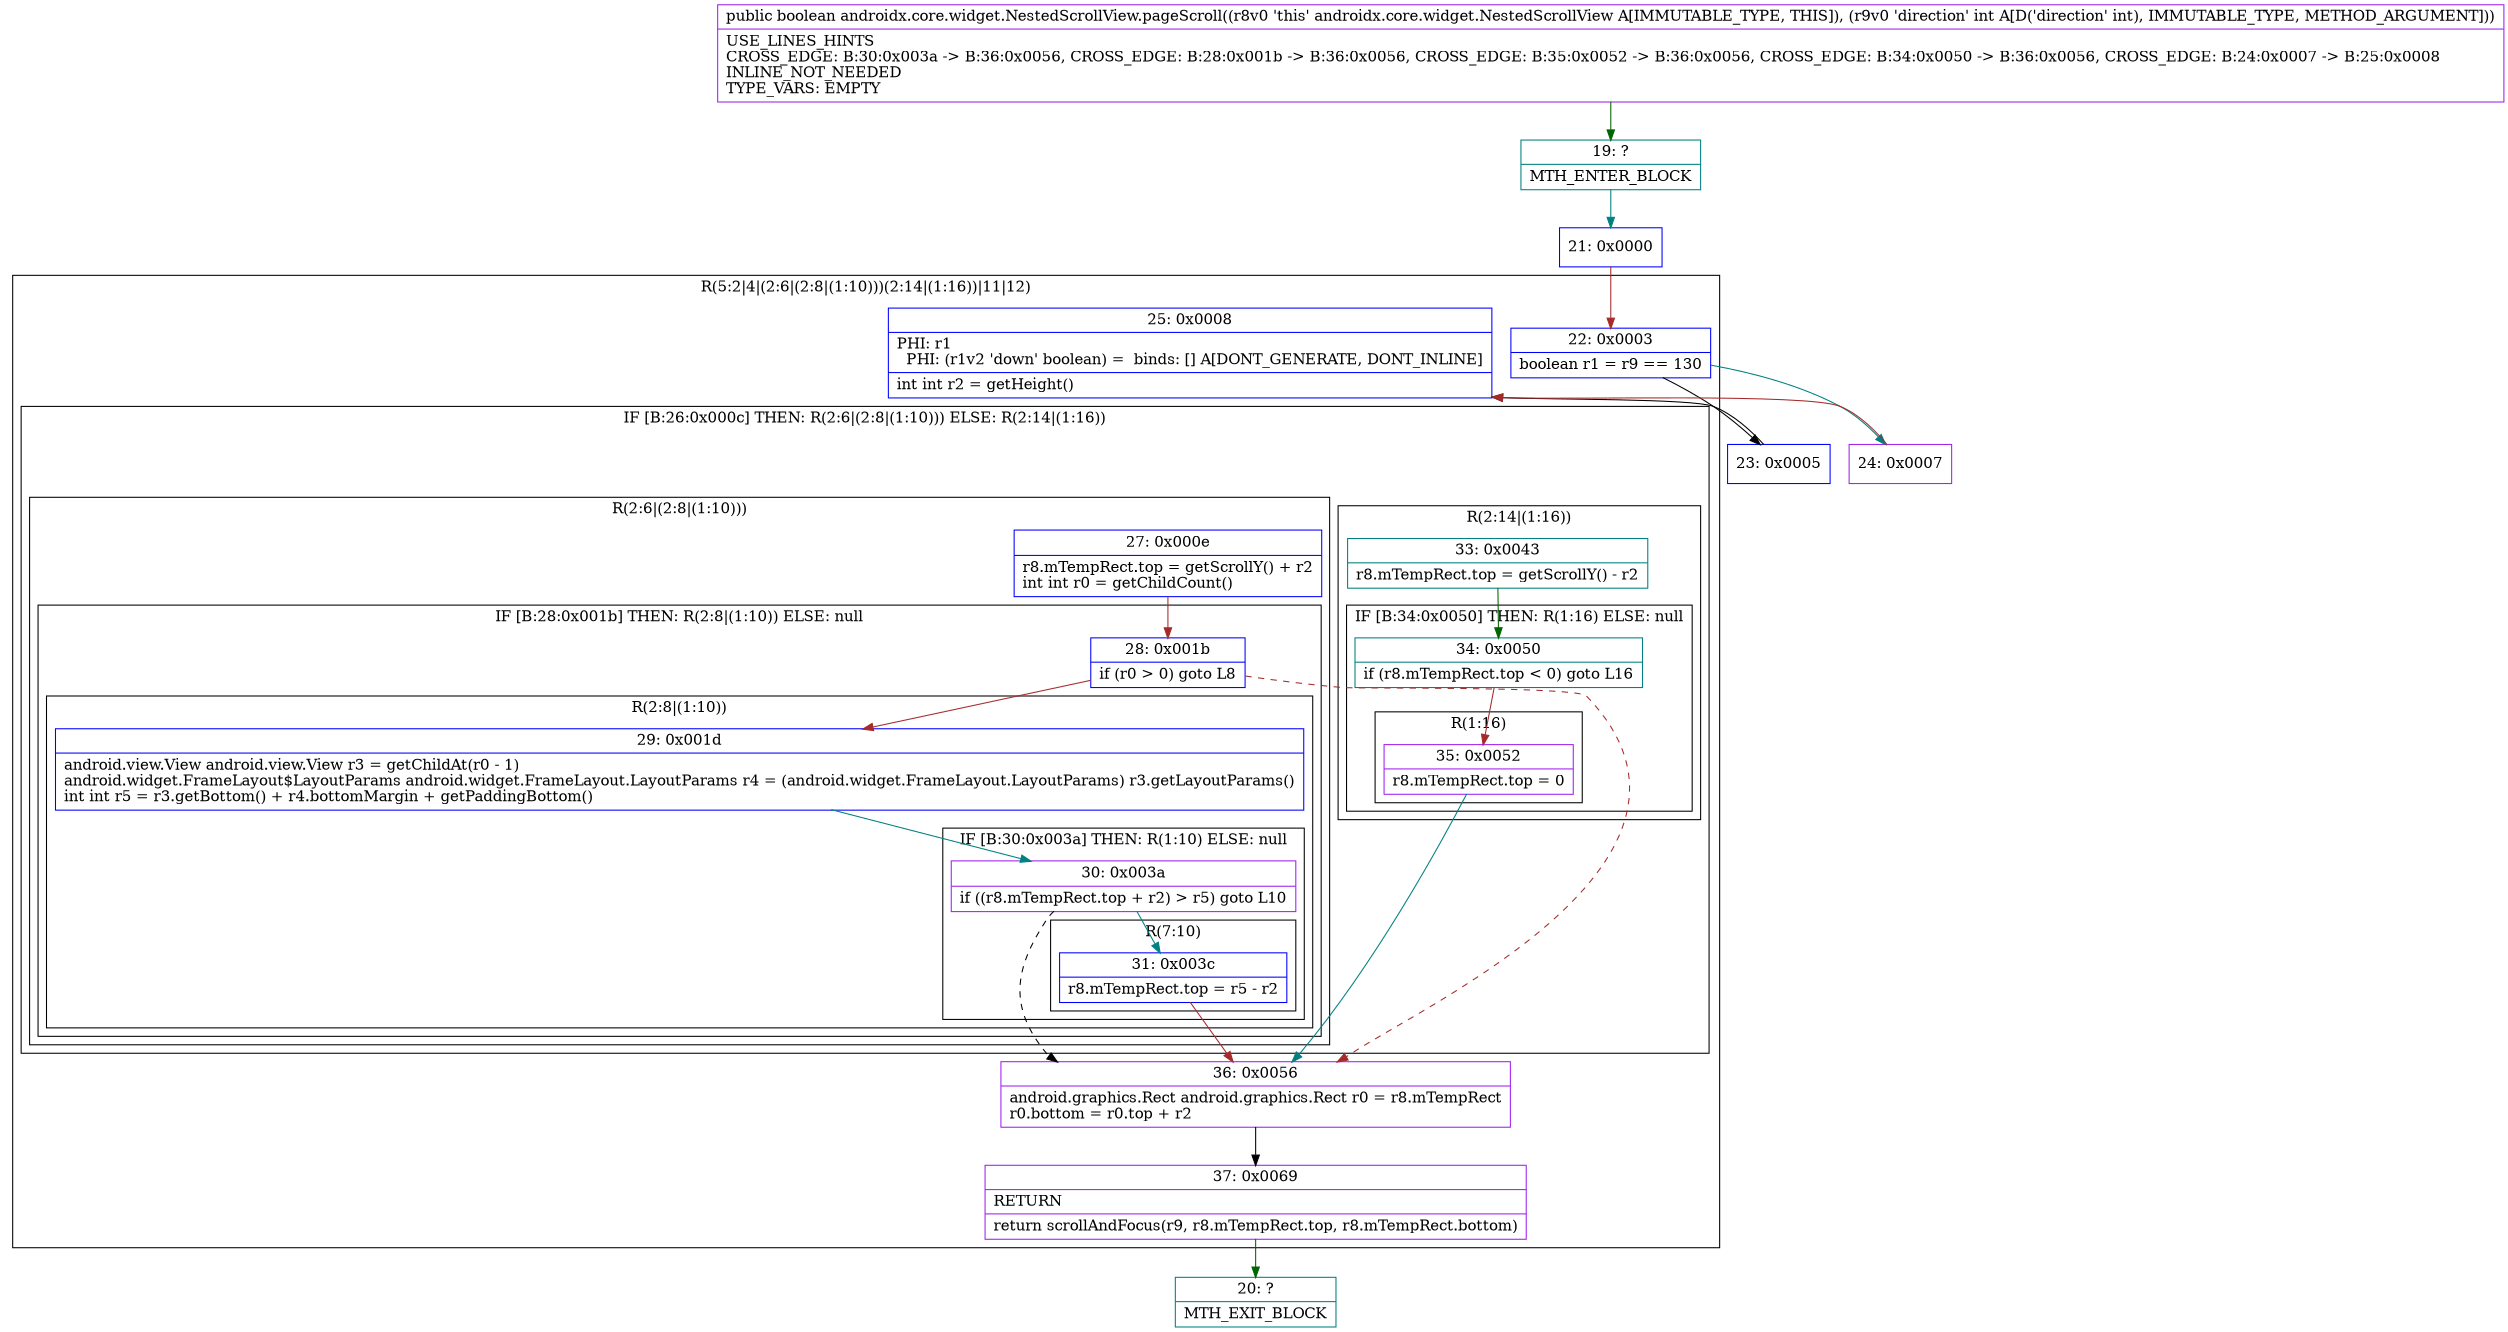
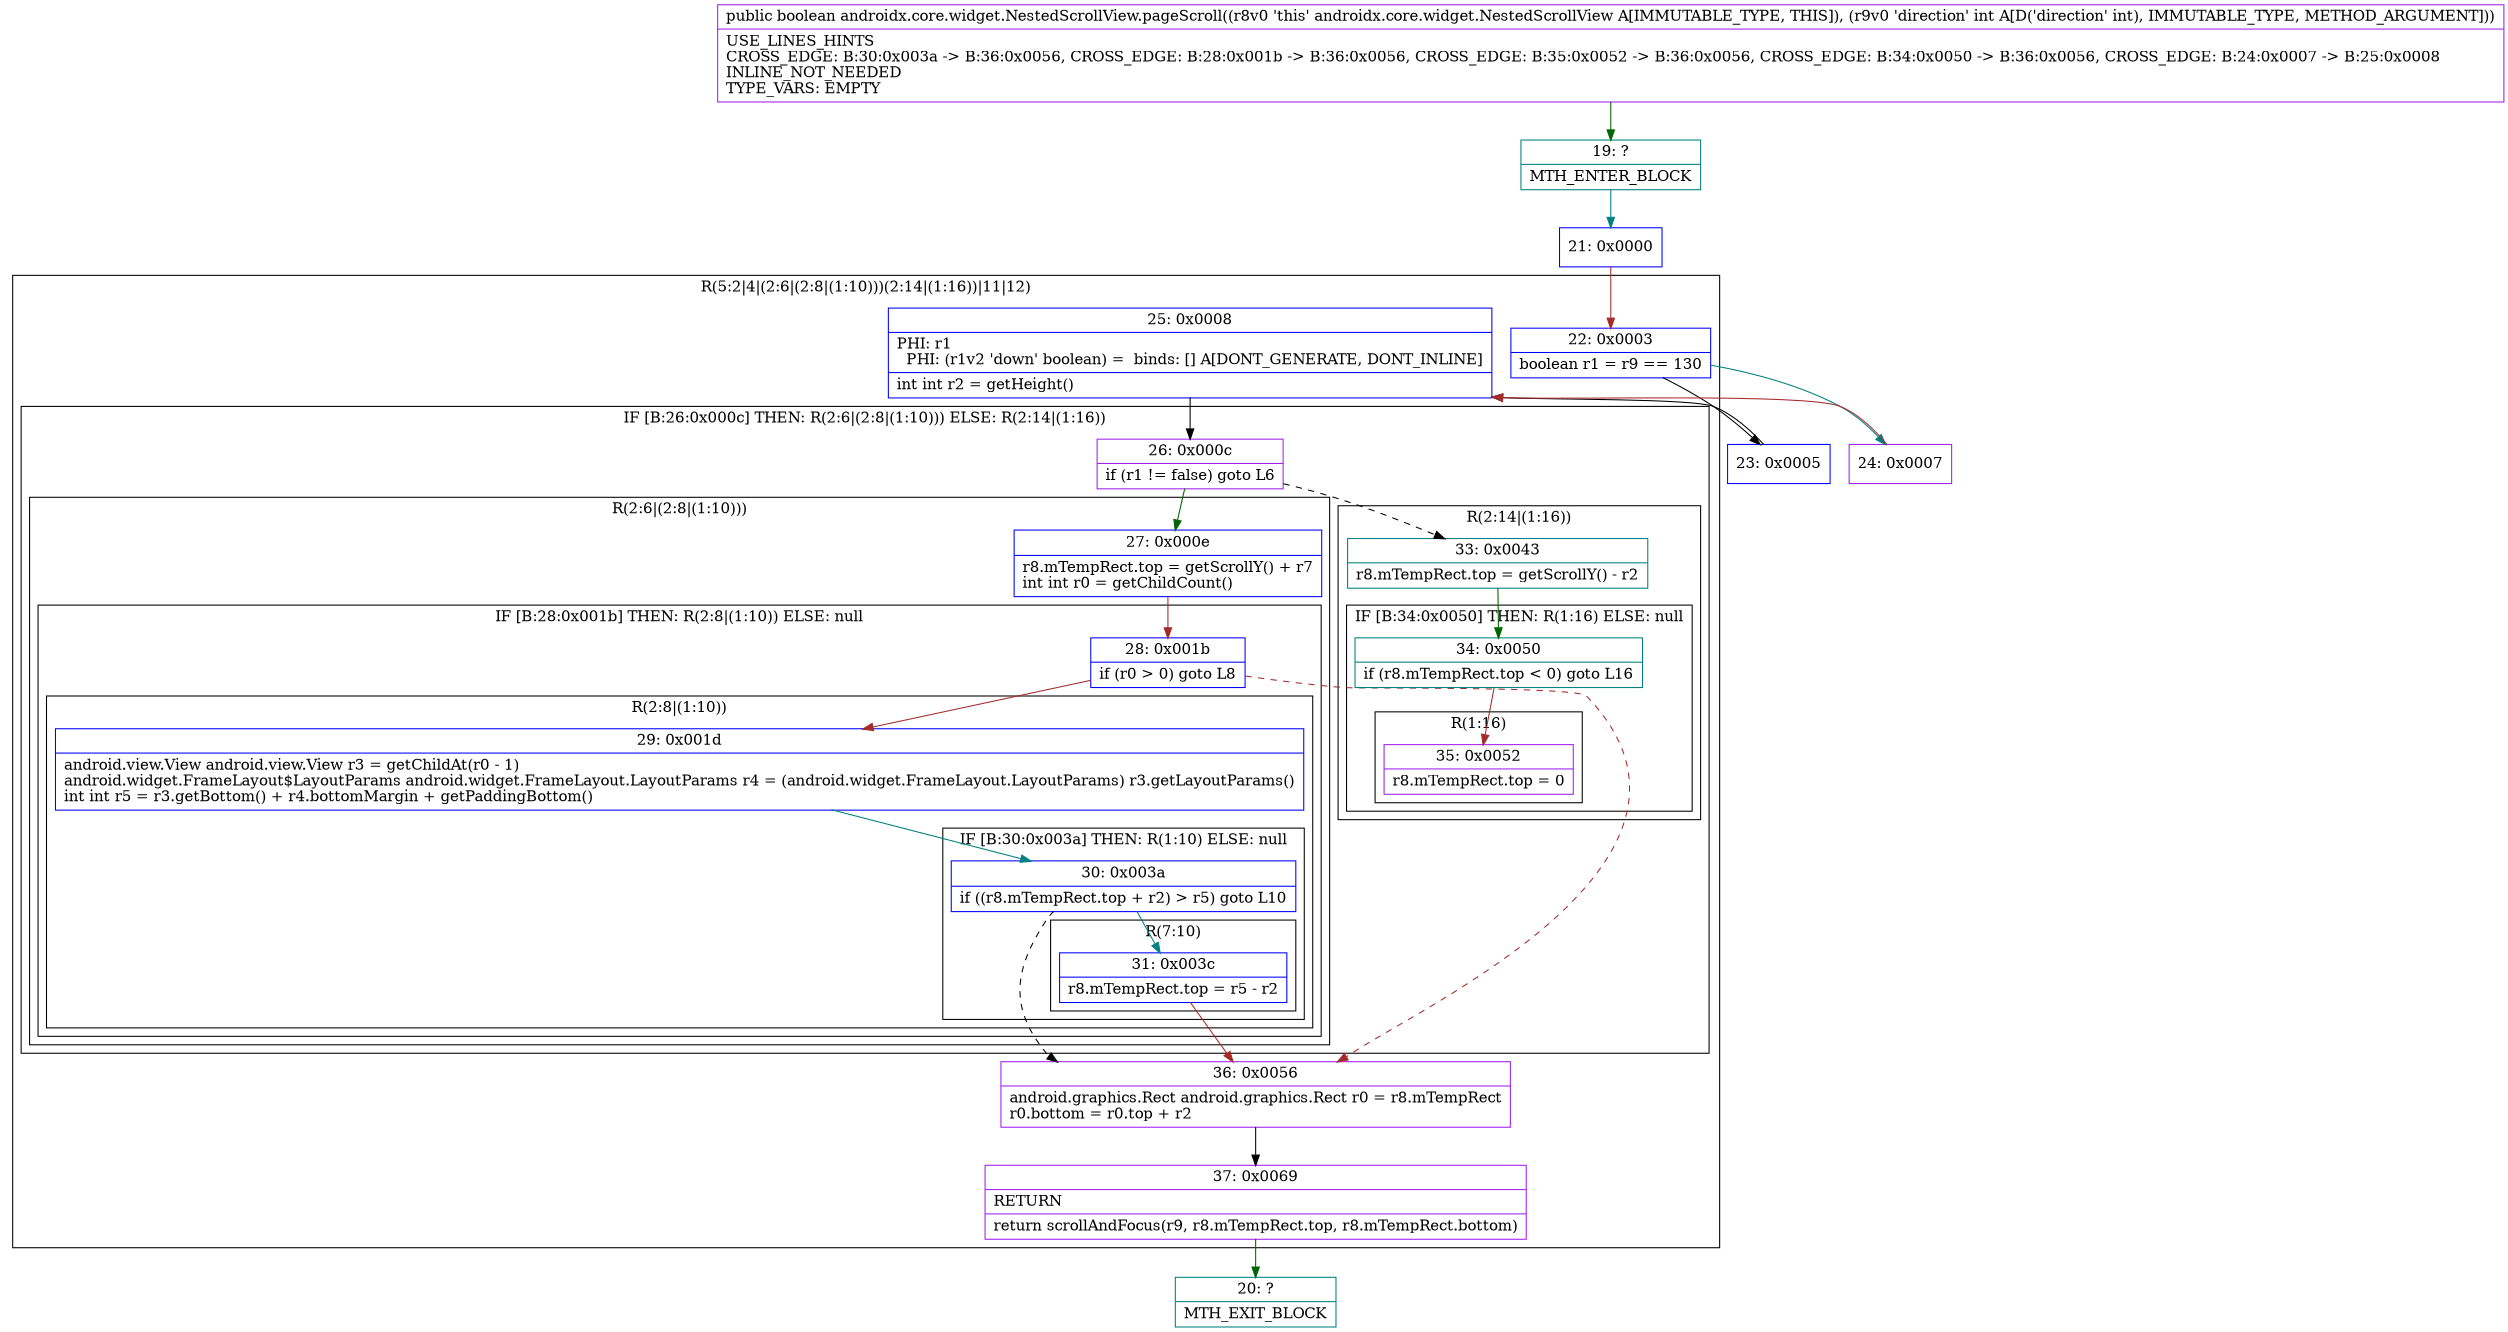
  digraph {
    node [color=blue shape=record]
    edge [color=brown]
    n1 [label="{31\:\ 0x003c|r8.mTempRect.top = r5 \- r2\l}"]
-   n2 [color=purple label="{30\:\ 0x003a|if ((r8.mTempRect.top + r2) \> r5) goto L10\l}"]
+   n2 [label="{30\:\ 0x003a|if ((r8.mTempRect.top + r2) \> r5) goto L10\l}"]
    n3 [label="{29\:\ 0x001d|android.view.View android.view.View r3 = getChildAt(r0 \- 1)\landroid.widget.FrameLayout$LayoutParams android.widget.FrameLayout.LayoutParams r4 = (android.widget.FrameLayout.LayoutParams) r3.getLayoutParams()\lint int r5 = r3.getBottom() + r4.bottomMargin + getPaddingBottom()\l}"]
    n4 [label="{28\:\ 0x001b|if (r0 \> 0) goto L8\l}"]
-   n5 [label="{27\:\ 0x000e|r8.mTempRect.top = getScrollY() + r2\lint int r0 = getChildCount()\l}"]
+   n5 [label="{27\:\ 0x000e|r8.mTempRect.top = getScrollY() + r7\lint int r0 = getChildCount()\l}"]
    n6 [color=purple label="{35\:\ 0x0052|r8.mTempRect.top = 0\l}"]
    n7 [color=teal label="{34\:\ 0x0050|if (r8.mTempRect.top \< 0) goto L16\l}"]
    n8 [color=teal label="{33\:\ 0x0043|r8.mTempRect.top = getScrollY() \- r2\l}"]
+   n9 [color=purple label="{26\:\ 0x000c|if (r1 != false) goto L6\l}"]
    n10 [label="{22\:\ 0x0003|boolean r1 = r9 == 130\l}"]
    n11 [label="{25\:\ 0x0008|PHI: r1 \l  PHI: (r1v2 'down' boolean) =  binds: [] A[DONT_GENERATE, DONT_INLINE]\l|int int r2 = getHeight()\l}"]
    n12 [color=purple label="{36\:\ 0x0056|android.graphics.Rect android.graphics.Rect r0 = r8.mTempRect\lr0.bottom = r0.top + r2\l}"]
    n13 [color=purple label="{37\:\ 0x0069|RETURN\l|return scrollAndFocus(r9, r8.mTempRect.top, r8.mTempRect.bottom)\l}"]
    n14 [label="{23\:\ 0x0005}"]
    n15 [color=purple label="{24\:\ 0x0007}"]
    n16 [color=teal label="{20\:\ ?|MTH_EXIT_BLOCK\l}"]
    n17 [color=teal label="{19\:\ ?|MTH_ENTER_BLOCK\l}"]
    n18 [label="{21\:\ 0x0000}"]
    n19 [color=purple label="{public boolean androidx.core.widget.NestedScrollView.pageScroll((r8v0 'this' androidx.core.widget.NestedScrollView A[IMMUTABLE_TYPE, THIS]), (r9v0 'direction' int A[D('direction' int), IMMUTABLE_TYPE, METHOD_ARGUMENT]))  | USE_LINES_HINTS\lCROSS_EDGE: B:30:0x003a \-\> B:36:0x0056, CROSS_EDGE: B:28:0x001b \-\> B:36:0x0056, CROSS_EDGE: B:35:0x0052 \-\> B:36:0x0056, CROSS_EDGE: B:34:0x0050 \-\> B:36:0x0056, CROSS_EDGE: B:24:0x0007 \-\> B:25:0x0008\lINLINE_NOT_NEEDED\lTYPE_VARS: EMPTY\l}"]
    subgraph cluster_1 {
      label="R(5:2|4|(2:6|(2:8|(1:10)))(2:14|(1:16))|11|12)"
      n10
      n11
      n12
      n13
      subgraph cluster_2 {
        label="IF [B:26:0x000c] THEN: R(2:6|(2:8|(1:10))) ELSE: R(2:14|(1:16))"
+       n9
        subgraph cluster_3 {
          label="R(2:6|(2:8|(1:10)))"
          n5
          subgraph cluster_4 {
            label="IF [B:28:0x001b] THEN: R(2:8|(1:10)) ELSE: null"
            n4
            subgraph cluster_5 {
              label="R(2:8|(1:10))"
              n3
              subgraph cluster_6 {
                label="IF [B:30:0x003a] THEN: R(1:10) ELSE: null"
                n2
                subgraph cluster_7 {
                  label="R(7:10)"
                  n1
                }
              }
            }
          }
        }
        subgraph cluster_8 {
          label="R(2:14|(1:16))"
          n8
          subgraph cluster_9 {
            label="IF [B:34:0x0050] THEN: R(1:16) ELSE: null"
            n7
            subgraph cluster_10 {
              label="R(1:16)"
              n6
            }
          }
        }
      }
    }
    n1 -> n12
    n2 -> n1 [color=teal]
    n2 -> n12 [color=black style=dashed]
    n3 -> n2 [color=teal]
    n4 -> n3
    n4 -> n12 [style=dashed]
    n5 -> n4
-   n6 -> n12 [color=teal]
    n7 -> n6
    n8 -> n7 [color=darkgreen]
+   n9 -> n5 [color=darkgreen]
+   n9 -> n8 [color=black style=dashed]
    n10 -> n14 [color=black]
    n10 -> n15 [color=teal]
+   n11 -> n9 [color=black]
    n12 -> n13 [color=black]
    n13 -> n16 [color=darkgreen]
    n14 -> n11 [color=black]
    n15 -> n11
    n17 -> n18 [color=teal]
    n18 -> n10
    n19 -> n17 [color=darkgreen]
  }
